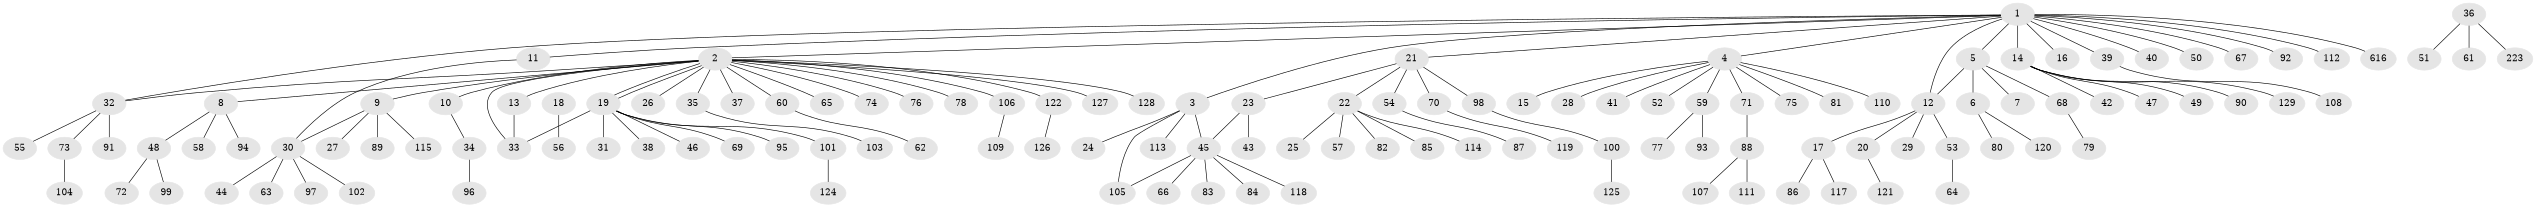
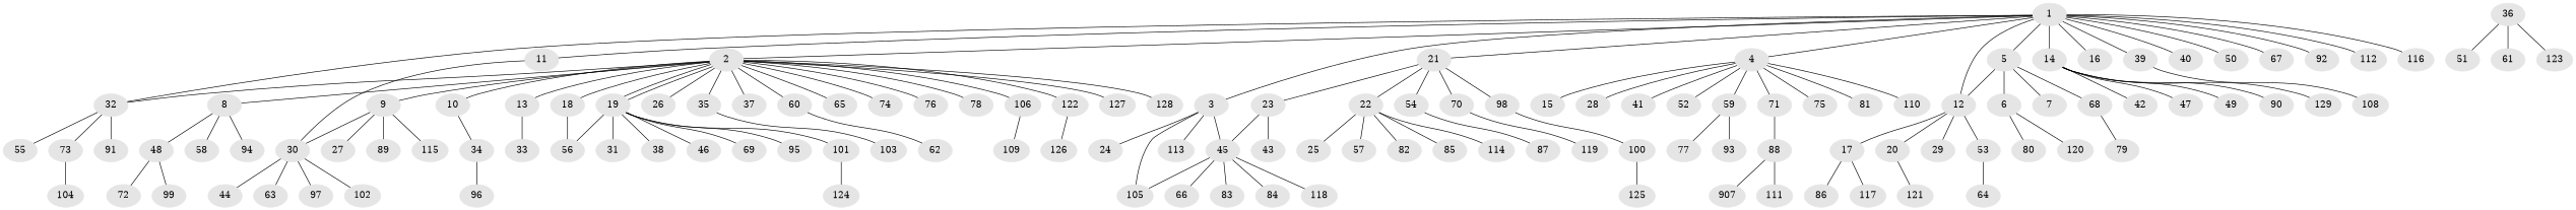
  graph {
    node [color=gray90 style=filled]
    1
    2
    3
    4
    5
    11
    12
    14
    16
    21
    32
    39
    40
    50
    67
    92
    112
-   116 [label=616]
+   116
    8
    9
    10
    13
    18
    19
    26
    35
    37
    60
    65
    74
    76
    78
    106
    122
    127
    128
    24
    105
    113
    45
    15
    28
    41
    52
    59
    71
    75
    81
    110
    6
    7
    68
    30
    17
    20
    29
    53
    42
    47
    49
    90
    129
    22
    23
    54
    70
    98
    55
    73
    91
    108
    48
    58
    94
    27
    89
    115
    34
    33
    56
    31
    38
    46
    69
    95
    101
    103
    62
    109
    126
    36
    51
    61
-   123 [label=223]
+   123
    77
    93
    88
    80
    120
    79
    72
    99
    44
    63
    97
    102
    96
    86
    117
    121
    64
    124
    25
    57
    82
    85
    114
    43
    87
    119
    100
    66
    83
    84
    118
    104
-   107
+   107 [label=907]
    111
    125
    1 -- 2
    1 -- 3
    1 -- 4
    1 -- 5
    1 -- 11
    1 -- 12
    1 -- 14
    1 -- 16
    1 -- 21
    1 -- 32
    1 -- 39
    1 -- 40
    1 -- 50
    1 -- 67
    1 -- 92
    1 -- 112
    1 -- 116
    2 -- 32
    2 -- 8
    2 -- 9
    2 -- 10
    2 -- 13
-   2 -- 33
+   2 -- 18
    2 -- 19
    2 -- 19
    2 -- 26
    2 -- 35
    2 -- 37
    2 -- 60
    2 -- 65
    2 -- 74
    2 -- 76
    2 -- 78
    2 -- 106
    2 -- 122
    2 -- 127
    2 -- 128
    3 -- 24
    3 -- 105
    3 -- 113
    3 -- 45
    4 -- 15
    4 -- 28
    4 -- 41
    4 -- 52
    4 -- 59
    4 -- 71
    4 -- 75
    4 -- 81
    4 -- 110
    5 -- 12
    5 -- 6
    5 -- 7
    5 -- 68
    11 -- 30
    12 -- 17
    12 -- 20
    12 -- 29
    12 -- 53
    14 -- 42
    14 -- 47
    14 -- 49
    14 -- 90
    14 -- 129
    21 -- 22
    21 -- 23
    21 -- 54
    21 -- 70
    21 -- 98
    32 -- 55
    32 -- 73
    32 -- 91
    39 -- 108
    8 -- 48
    8 -- 58
    8 -- 94
    9 -- 30
    9 -- 27
    9 -- 89
    9 -- 115
    10 -- 34
    13 -- 33
    18 -- 56
-   19 -- 33
+   19 -- 56
    19 -- 31
    19 -- 38
    19 -- 46
    19 -- 69
    19 -- 95
    19 -- 101
    35 -- 103
    60 -- 62
    106 -- 109
    122 -- 126
    45 -- 105
    45 -- 66
    45 -- 83
    45 -- 84
    45 -- 118
    59 -- 77
    59 -- 93
    71 -- 88
    6 -- 80
    6 -- 120
    68 -- 79
    30 -- 44
    30 -- 63
    30 -- 97
    30 -- 102
    17 -- 86
    17 -- 117
    20 -- 121
    53 -- 64
    22 -- 25
    22 -- 57
    22 -- 82
    22 -- 85
    22 -- 114
    23 -- 45
    23 -- 43
    54 -- 87
    70 -- 119
    98 -- 100
    73 -- 104
    48 -- 72
    48 -- 99
    34 -- 96
    101 -- 124
    36 -- 51
    36 -- 61
    36 -- 123
    88 -- 107
    88 -- 111
    100 -- 125
  }
